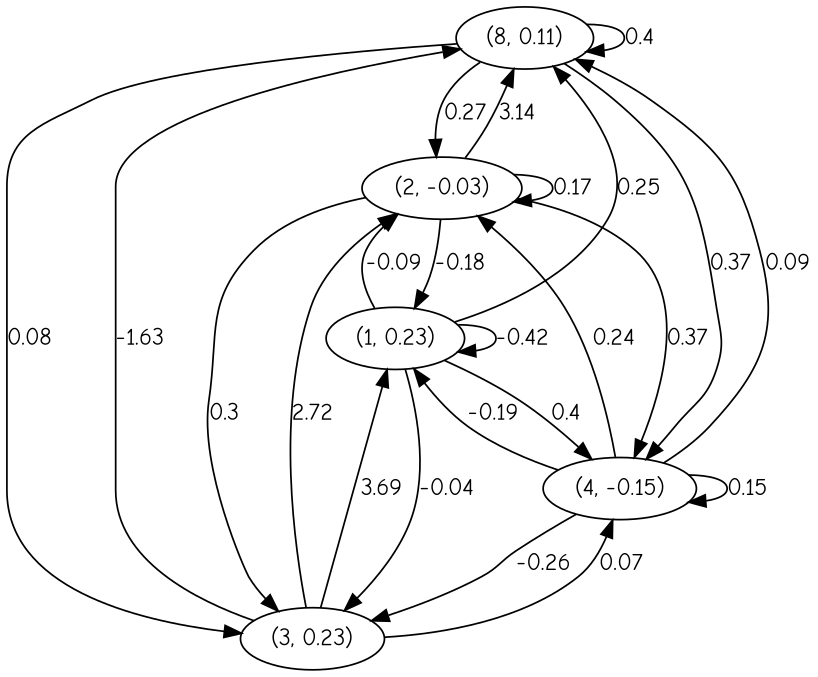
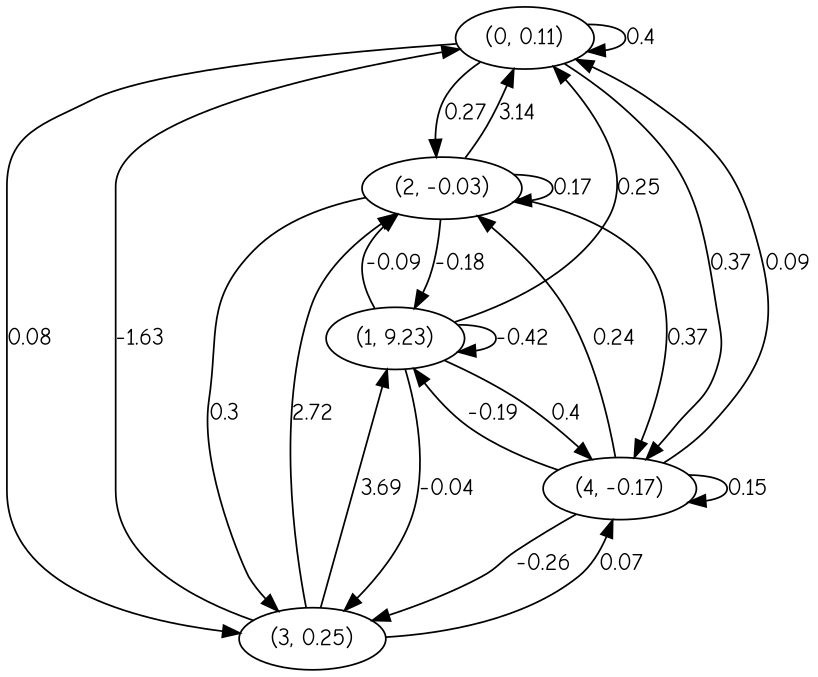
  digraph {
    fontname="Comic Neue"
    node [fontname="Comic Neue"]
    edge [fontname="Comic Neue"]
-   n1 [label="(8, 0.11)"]
+   n1 [label="(0, 0.11)"]
    n2 [label="(2, -0.03)"]
-   n3 [label="(3, 0.23)"]
-   n4 [label="(4, -0.15)"]
-   n5 [label="(1, 0.23)"]
+   n3 [label="(3, 0.25)"]
+   n4 [label="(4, -0.17)"]
+   n5 [label="(1, 9.23)"]
    n1 -> n1 [label=0.4]
    n1 -> n2 [label=0.27]
    n1 -> n3 [label=0.08]
    n1 -> n4 [label=0.37]
    n2 -> n1 [label=3.14]
    n2 -> n2 [label=0.17]
    n2 -> n3 [label=0.3]
    n2 -> n4 [label=0.37]
    n2 -> n5 [label=-0.18]
    n3 -> n1 [label=-1.63]
    n3 -> n2 [label=2.72]
    n3 -> n4 [label=0.07]
    n3 -> n5 [label=3.69]
    n4 -> n1 [label=0.09]
    n4 -> n2 [label=0.24]
    n4 -> n3 [label=-0.26]
    n4 -> n4 [label=0.15]
    n4 -> n5 [label=-0.19]
    n5 -> n1 [label=0.25]
    n5 -> n2 [label=-0.09]
    n5 -> n3 [label=-0.04]
    n5 -> n4 [label=0.4]
    n5 -> n5 [label=-0.42]
  }
